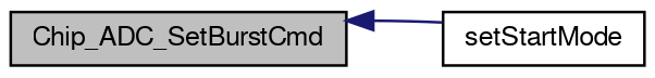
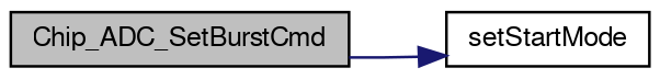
  digraph {
    rankdir=LR
    node [color=black fontname=FreeSans fontsize=10 shape=record style=filled]
    n1 [fillcolor=grey75 fontcolor=black height=0.2 label=Chip_ADC_SetBurstCmd width=0.4]
    n2 [fillcolor=white height=0.2 label=setStartMode width=0.4]
-   n2 -> n1 [color=midnightblue fontname=FreeSans fontsize=10 labelfontname=FreeSans labelfontsize=10 style=solid]
+   n1 -> n2 [color=midnightblue fontname=FreeSans fontsize=10 labelfontname=FreeSans labelfontsize=10 style=solid]
  }
